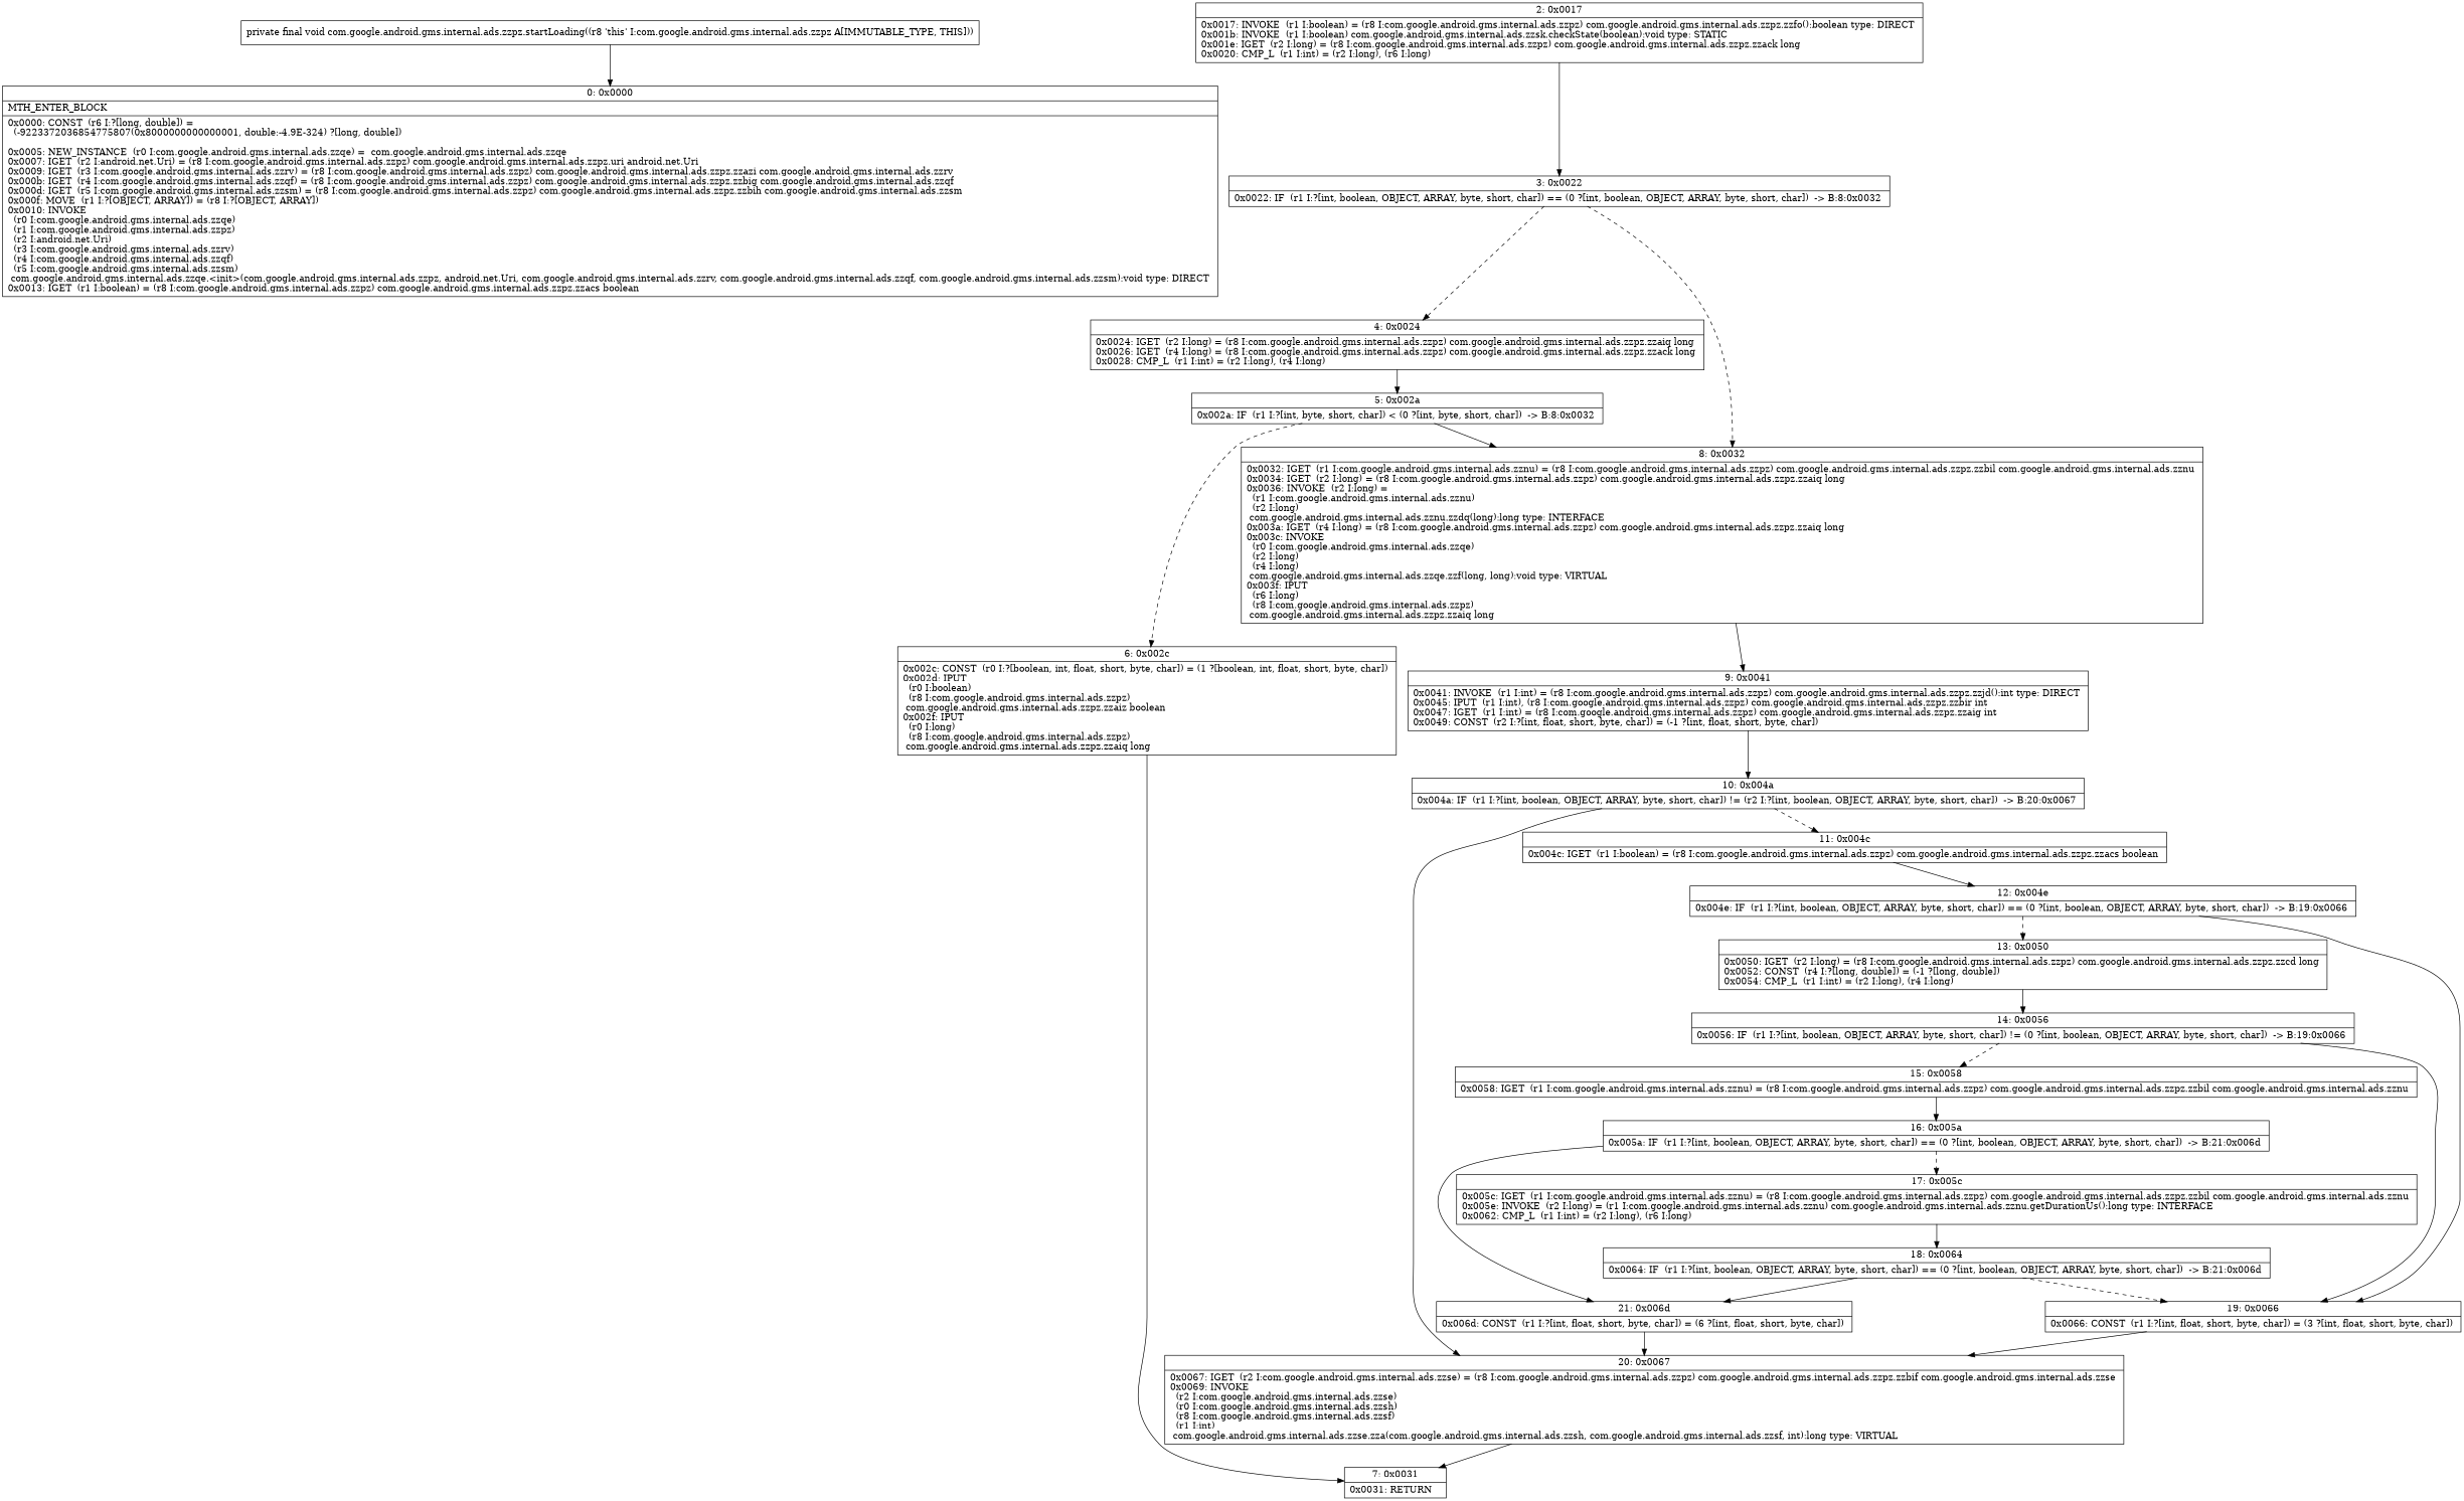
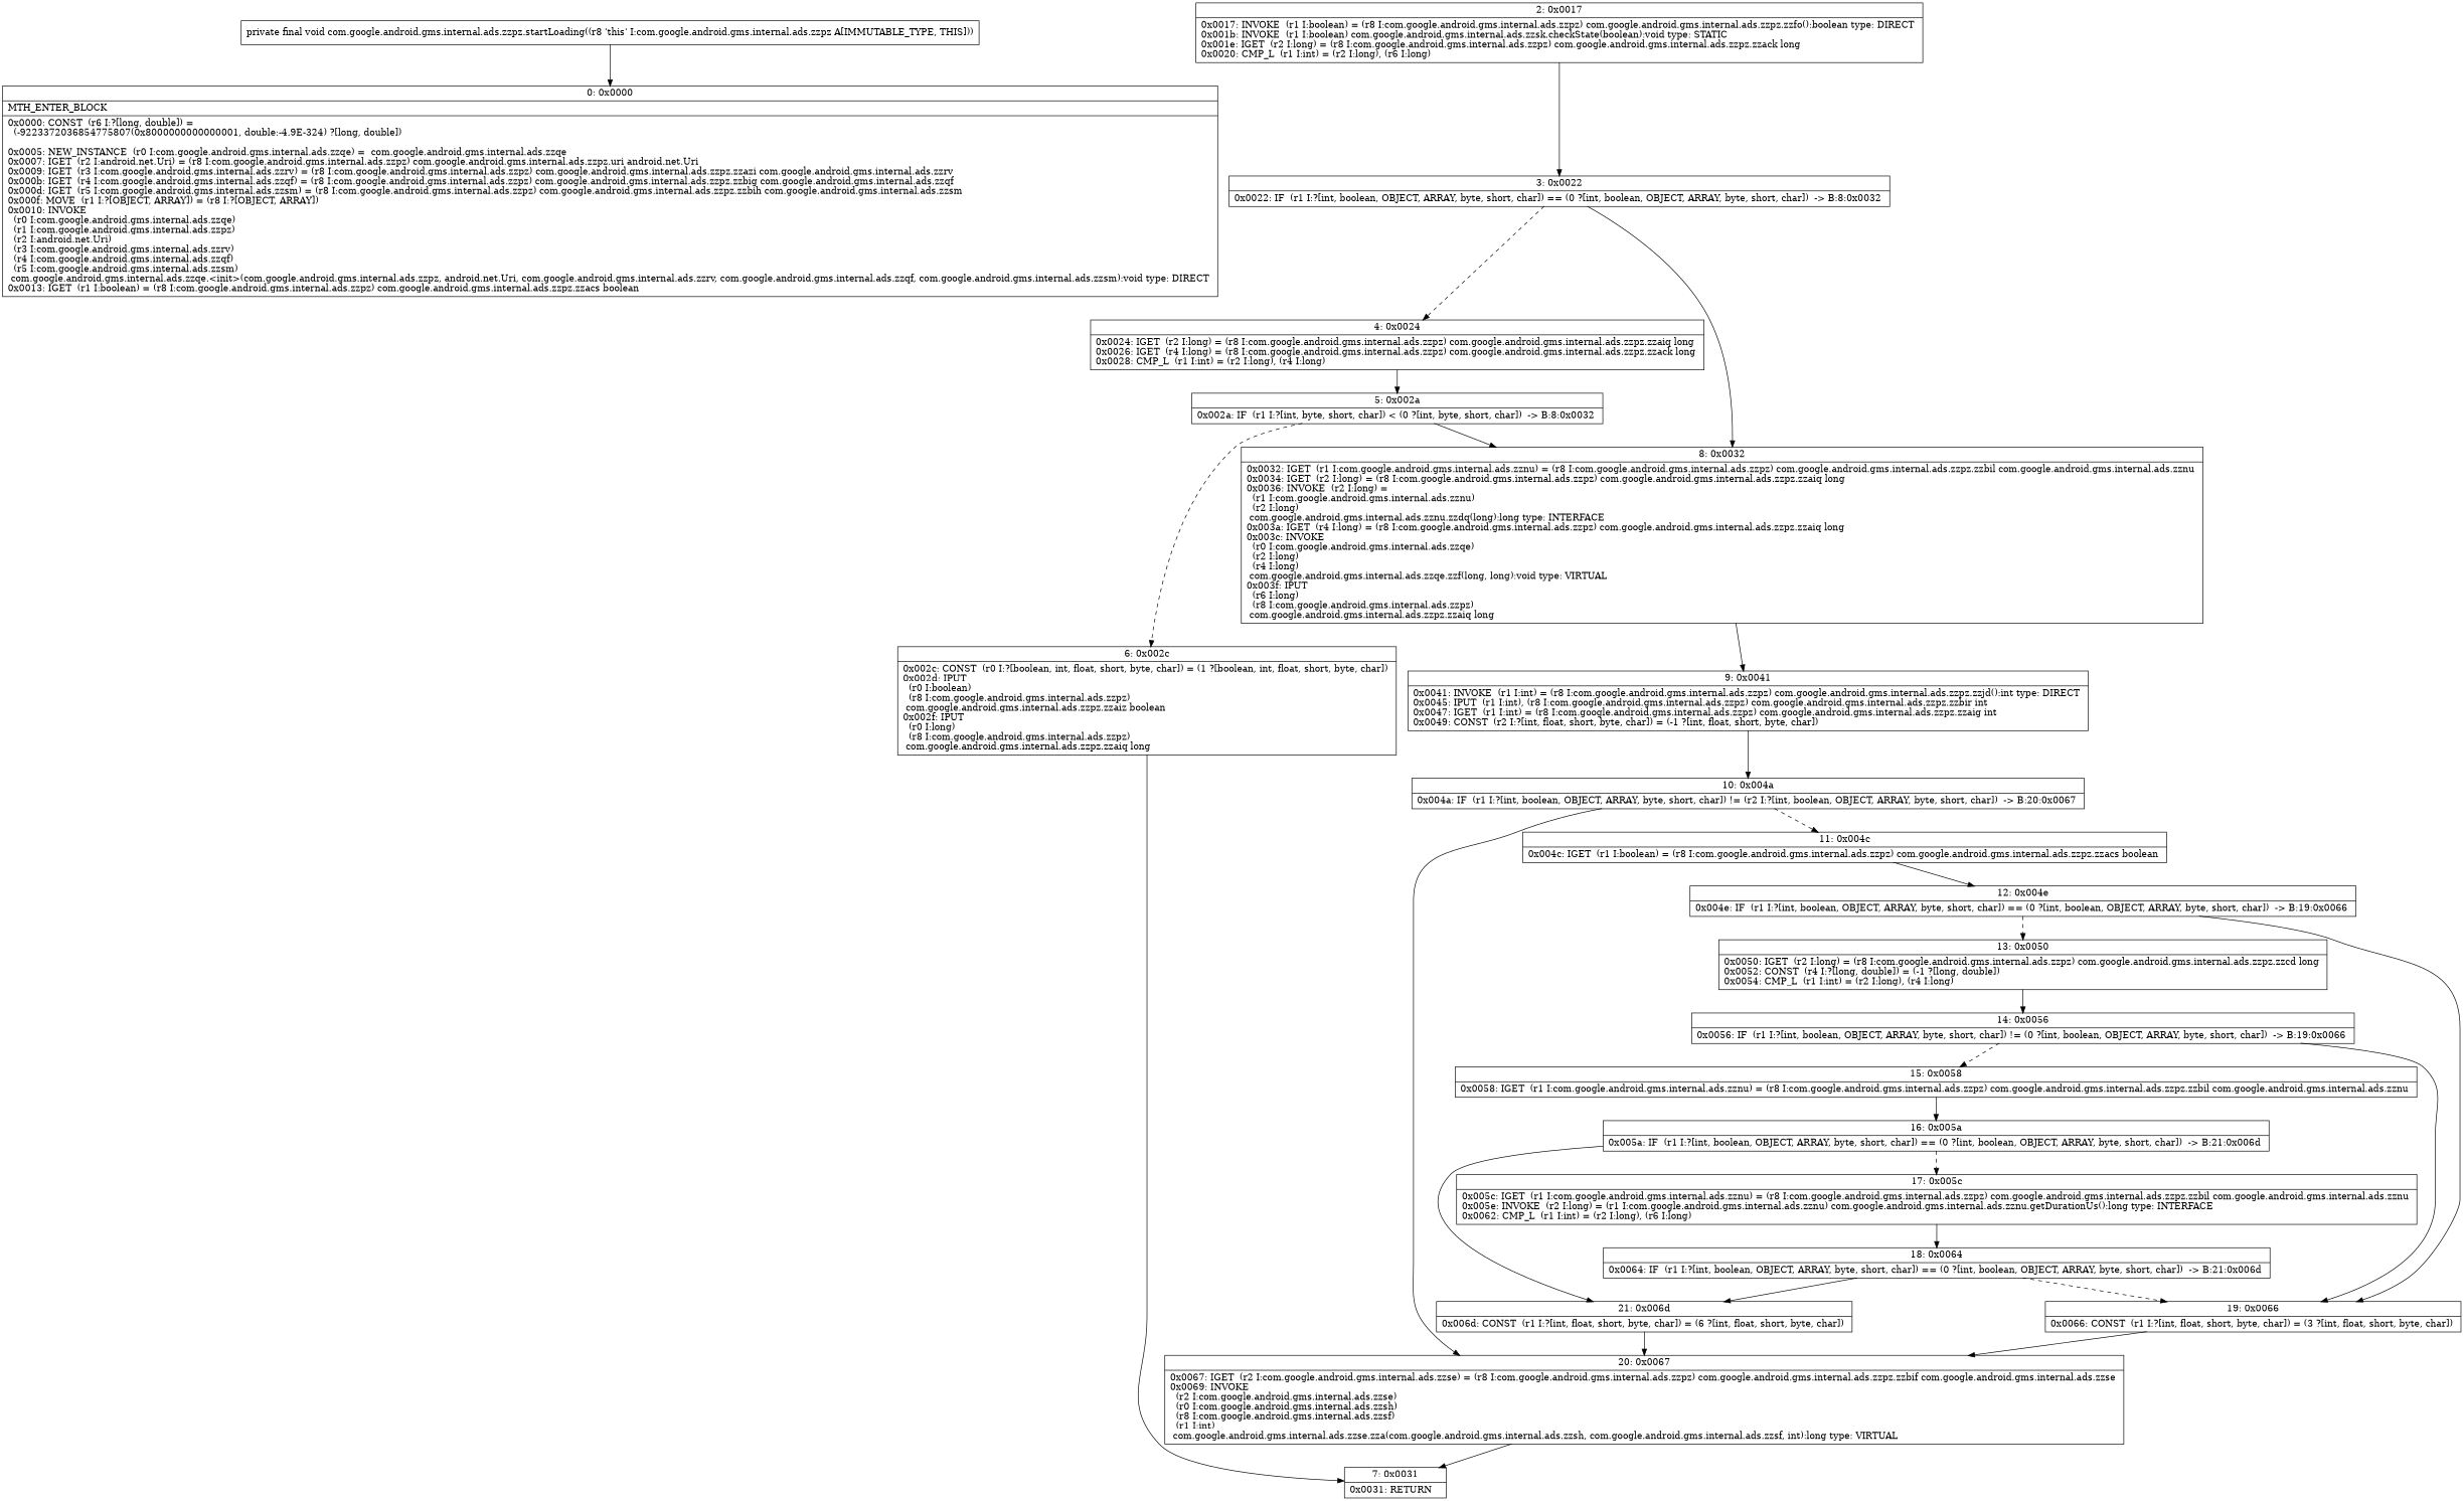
  digraph {
    node [shape=record]
    n1 [label="{0\:\ 0x0000|MTH_ENTER_BLOCK\l|0x0000: CONST  (r6 I:?[long, double]) = \l  (\-9223372036854775807(0x8000000000000001, double:\-4.9E\-324) ?[long, double])\l \l0x0005: NEW_INSTANCE  (r0 I:com.google.android.gms.internal.ads.zzqe) =  com.google.android.gms.internal.ads.zzqe \l0x0007: IGET  (r2 I:android.net.Uri) = (r8 I:com.google.android.gms.internal.ads.zzpz) com.google.android.gms.internal.ads.zzpz.uri android.net.Uri \l0x0009: IGET  (r3 I:com.google.android.gms.internal.ads.zzrv) = (r8 I:com.google.android.gms.internal.ads.zzpz) com.google.android.gms.internal.ads.zzpz.zzazi com.google.android.gms.internal.ads.zzrv \l0x000b: IGET  (r4 I:com.google.android.gms.internal.ads.zzqf) = (r8 I:com.google.android.gms.internal.ads.zzpz) com.google.android.gms.internal.ads.zzpz.zzbig com.google.android.gms.internal.ads.zzqf \l0x000d: IGET  (r5 I:com.google.android.gms.internal.ads.zzsm) = (r8 I:com.google.android.gms.internal.ads.zzpz) com.google.android.gms.internal.ads.zzpz.zzbih com.google.android.gms.internal.ads.zzsm \l0x000f: MOVE  (r1 I:?[OBJECT, ARRAY]) = (r8 I:?[OBJECT, ARRAY]) \l0x0010: INVOKE  \l  (r0 I:com.google.android.gms.internal.ads.zzqe)\l  (r1 I:com.google.android.gms.internal.ads.zzpz)\l  (r2 I:android.net.Uri)\l  (r3 I:com.google.android.gms.internal.ads.zzrv)\l  (r4 I:com.google.android.gms.internal.ads.zzqf)\l  (r5 I:com.google.android.gms.internal.ads.zzsm)\l com.google.android.gms.internal.ads.zzqe.\<init\>(com.google.android.gms.internal.ads.zzpz, android.net.Uri, com.google.android.gms.internal.ads.zzrv, com.google.android.gms.internal.ads.zzqf, com.google.android.gms.internal.ads.zzsm):void type: DIRECT \l0x0013: IGET  (r1 I:boolean) = (r8 I:com.google.android.gms.internal.ads.zzpz) com.google.android.gms.internal.ads.zzpz.zzacs boolean \l}"]
    n2 [label="{2\:\ 0x0017|0x0017: INVOKE  (r1 I:boolean) = (r8 I:com.google.android.gms.internal.ads.zzpz) com.google.android.gms.internal.ads.zzpz.zzfo():boolean type: DIRECT \l0x001b: INVOKE  (r1 I:boolean) com.google.android.gms.internal.ads.zzsk.checkState(boolean):void type: STATIC \l0x001e: IGET  (r2 I:long) = (r8 I:com.google.android.gms.internal.ads.zzpz) com.google.android.gms.internal.ads.zzpz.zzack long \l0x0020: CMP_L  (r1 I:int) = (r2 I:long), (r6 I:long) \l}"]
    n3 [label="{3\:\ 0x0022|0x0022: IF  (r1 I:?[int, boolean, OBJECT, ARRAY, byte, short, char]) == (0 ?[int, boolean, OBJECT, ARRAY, byte, short, char])  \-\> B:8:0x0032 \l}"]
    n4 [label="{9\:\ 0x0041|0x0041: INVOKE  (r1 I:int) = (r8 I:com.google.android.gms.internal.ads.zzpz) com.google.android.gms.internal.ads.zzpz.zzjd():int type: DIRECT \l0x0045: IPUT  (r1 I:int), (r8 I:com.google.android.gms.internal.ads.zzpz) com.google.android.gms.internal.ads.zzpz.zzbir int \l0x0047: IGET  (r1 I:int) = (r8 I:com.google.android.gms.internal.ads.zzpz) com.google.android.gms.internal.ads.zzpz.zzaig int \l0x0049: CONST  (r2 I:?[int, float, short, byte, char]) = (\-1 ?[int, float, short, byte, char]) \l}"]
    n5 [label="{10\:\ 0x004a|0x004a: IF  (r1 I:?[int, boolean, OBJECT, ARRAY, byte, short, char]) != (r2 I:?[int, boolean, OBJECT, ARRAY, byte, short, char])  \-\> B:20:0x0067 \l}"]
    n6 [label="{4\:\ 0x0024|0x0024: IGET  (r2 I:long) = (r8 I:com.google.android.gms.internal.ads.zzpz) com.google.android.gms.internal.ads.zzpz.zzaiq long \l0x0026: IGET  (r4 I:long) = (r8 I:com.google.android.gms.internal.ads.zzpz) com.google.android.gms.internal.ads.zzpz.zzack long \l0x0028: CMP_L  (r1 I:int) = (r2 I:long), (r4 I:long) \l}"]
    n7 [label="{8\:\ 0x0032|0x0032: IGET  (r1 I:com.google.android.gms.internal.ads.zznu) = (r8 I:com.google.android.gms.internal.ads.zzpz) com.google.android.gms.internal.ads.zzpz.zzbil com.google.android.gms.internal.ads.zznu \l0x0034: IGET  (r2 I:long) = (r8 I:com.google.android.gms.internal.ads.zzpz) com.google.android.gms.internal.ads.zzpz.zzaiq long \l0x0036: INVOKE  (r2 I:long) = \l  (r1 I:com.google.android.gms.internal.ads.zznu)\l  (r2 I:long)\l com.google.android.gms.internal.ads.zznu.zzdq(long):long type: INTERFACE \l0x003a: IGET  (r4 I:long) = (r8 I:com.google.android.gms.internal.ads.zzpz) com.google.android.gms.internal.ads.zzpz.zzaiq long \l0x003c: INVOKE  \l  (r0 I:com.google.android.gms.internal.ads.zzqe)\l  (r2 I:long)\l  (r4 I:long)\l com.google.android.gms.internal.ads.zzqe.zzf(long, long):void type: VIRTUAL \l0x003f: IPUT  \l  (r6 I:long)\l  (r8 I:com.google.android.gms.internal.ads.zzpz)\l com.google.android.gms.internal.ads.zzpz.zzaiq long \l}"]
    n8 [label="{5\:\ 0x002a|0x002a: IF  (r1 I:?[int, byte, short, char]) \< (0 ?[int, byte, short, char])  \-\> B:8:0x0032 \l}"]
    n9 [label="{6\:\ 0x002c|0x002c: CONST  (r0 I:?[boolean, int, float, short, byte, char]) = (1 ?[boolean, int, float, short, byte, char]) \l0x002d: IPUT  \l  (r0 I:boolean)\l  (r8 I:com.google.android.gms.internal.ads.zzpz)\l com.google.android.gms.internal.ads.zzpz.zzaiz boolean \l0x002f: IPUT  \l  (r0 I:long)\l  (r8 I:com.google.android.gms.internal.ads.zzpz)\l com.google.android.gms.internal.ads.zzpz.zzaiq long \l}"]
    n10 [label="{7\:\ 0x0031|0x0031: RETURN   \l}"]
    n11 [label="{11\:\ 0x004c|0x004c: IGET  (r1 I:boolean) = (r8 I:com.google.android.gms.internal.ads.zzpz) com.google.android.gms.internal.ads.zzpz.zzacs boolean \l}"]
    n12 [label="{20\:\ 0x0067|0x0067: IGET  (r2 I:com.google.android.gms.internal.ads.zzse) = (r8 I:com.google.android.gms.internal.ads.zzpz) com.google.android.gms.internal.ads.zzpz.zzbif com.google.android.gms.internal.ads.zzse \l0x0069: INVOKE  \l  (r2 I:com.google.android.gms.internal.ads.zzse)\l  (r0 I:com.google.android.gms.internal.ads.zzsh)\l  (r8 I:com.google.android.gms.internal.ads.zzsf)\l  (r1 I:int)\l com.google.android.gms.internal.ads.zzse.zza(com.google.android.gms.internal.ads.zzsh, com.google.android.gms.internal.ads.zzsf, int):long type: VIRTUAL \l}"]
    n13 [label="{12\:\ 0x004e|0x004e: IF  (r1 I:?[int, boolean, OBJECT, ARRAY, byte, short, char]) == (0 ?[int, boolean, OBJECT, ARRAY, byte, short, char])  \-\> B:19:0x0066 \l}"]
    n14 [label="{13\:\ 0x0050|0x0050: IGET  (r2 I:long) = (r8 I:com.google.android.gms.internal.ads.zzpz) com.google.android.gms.internal.ads.zzpz.zzcd long \l0x0052: CONST  (r4 I:?[long, double]) = (\-1 ?[long, double]) \l0x0054: CMP_L  (r1 I:int) = (r2 I:long), (r4 I:long) \l}"]
    n15 [label="{19\:\ 0x0066|0x0066: CONST  (r1 I:?[int, float, short, byte, char]) = (3 ?[int, float, short, byte, char]) \l}"]
    n16 [label="{14\:\ 0x0056|0x0056: IF  (r1 I:?[int, boolean, OBJECT, ARRAY, byte, short, char]) != (0 ?[int, boolean, OBJECT, ARRAY, byte, short, char])  \-\> B:19:0x0066 \l}"]
    n17 [label="{15\:\ 0x0058|0x0058: IGET  (r1 I:com.google.android.gms.internal.ads.zznu) = (r8 I:com.google.android.gms.internal.ads.zzpz) com.google.android.gms.internal.ads.zzpz.zzbil com.google.android.gms.internal.ads.zznu \l}"]
    n18 [label="{16\:\ 0x005a|0x005a: IF  (r1 I:?[int, boolean, OBJECT, ARRAY, byte, short, char]) == (0 ?[int, boolean, OBJECT, ARRAY, byte, short, char])  \-\> B:21:0x006d \l}"]
    n19 [label="{17\:\ 0x005c|0x005c: IGET  (r1 I:com.google.android.gms.internal.ads.zznu) = (r8 I:com.google.android.gms.internal.ads.zzpz) com.google.android.gms.internal.ads.zzpz.zzbil com.google.android.gms.internal.ads.zznu \l0x005e: INVOKE  (r2 I:long) = (r1 I:com.google.android.gms.internal.ads.zznu) com.google.android.gms.internal.ads.zznu.getDurationUs():long type: INTERFACE \l0x0062: CMP_L  (r1 I:int) = (r2 I:long), (r6 I:long) \l}"]
    n20 [label="{21\:\ 0x006d|0x006d: CONST  (r1 I:?[int, float, short, byte, char]) = (6 ?[int, float, short, byte, char]) \l}"]
    n21 [label="{18\:\ 0x0064|0x0064: IF  (r1 I:?[int, boolean, OBJECT, ARRAY, byte, short, char]) == (0 ?[int, boolean, OBJECT, ARRAY, byte, short, char])  \-\> B:21:0x006d \l}"]
    n22 [label="{private final void com.google.android.gms.internal.ads.zzpz.startLoading((r8 'this' I:com.google.android.gms.internal.ads.zzpz A[IMMUTABLE_TYPE, THIS])) }"]
    n2 -> n3
    n3 -> n6 [style=dashed]
-   n3 -> n7 [style=dashed]
+   n3 -> n7
    n4 -> n5
    n5 -> n11 [style=dashed]
    n5 -> n12
    n6 -> n8
    n7 -> n4
    n8 -> n7
    n8 -> n9 [style=dashed]
    n9 -> n10
    n11 -> n13
    n12 -> n10
    n13 -> n14 [style=dashed]
    n13 -> n15
    n14 -> n16
    n15 -> n12
    n16 -> n15
    n16 -> n17 [style=dashed]
    n17 -> n18
    n18 -> n19 [style=dashed]
    n18 -> n20
    n19 -> n21
    n20 -> n12
    n21 -> n15 [style=dashed]
    n21 -> n20
    n22 -> n1
  }
